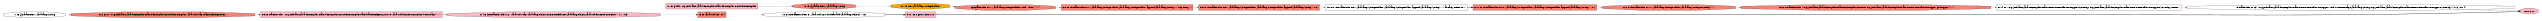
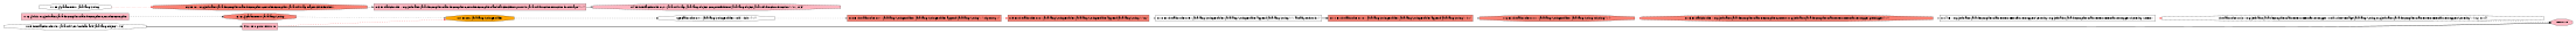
  digraph {
    rankdir=LR
    node [fillcolor=salmon shape=octagon style=filled]
    edge [color=black style=dashed]
    "r0 := @this: org.jetbrains.java.decompiler.main.decompiler.ConsoleDecompiler" [fillcolor=lightpink shape=box]
    "r6 := @parameter0: java.lang.String"
    "$r7 = new java.lang.StringBuilder" [fillcolor=orange]
    "r1 := @parameter1: java.lang.String" [fillcolor=white]
    "$r2 = r0.<org.jetbrains.java.decompiler.main.decompiler.ConsoleDecompiler: java.util.Map mapArchiveEntries>"
    "$r3 = staticinvoke <org.jetbrains.java.decompiler.main.decompiler.ConsoleDecompiler$lambda_checkEntry_0__79: java.util.function.Function bootstrap$()>()" [fillcolor=lightpink shape=box]
    "$r4 = interfaceinvoke $r2.<java.util.Map: java.lang.Object computeIfAbsent(java.lang.Object,java.util.function.Function)>(r1, $r3)" [fillcolor=lightpink]
-   "r5 = (java.util.Set) $r4" [shape=box]
    "z0 = interfaceinvoke r5.<java.util.Set: boolean add(java.lang.Object)>(r6)" [fillcolor=white]
    "if z0 != 0 goto return z0" [fillcolor=lightpink shape=box]
    "return z0" [fillcolor=lightpink]
-   "specialinvoke $r7.<java.lang.StringBuilder: void <init>()>()"
+   "specialinvoke $r7.<java.lang.StringBuilder: void <init>()>()" [fillcolor=white]
    "$r8 = virtualinvoke $r7.<java.lang.StringBuilder: java.lang.StringBuilder append(java.lang.String)>(\"Zip entry \")" [shape=box]
    "$r9 = virtualinvoke $r8.<java.lang.StringBuilder: java.lang.StringBuilder append(java.lang.String)>(r6)" [shape=box]
    "$r10 = virtualinvoke $r9.<java.lang.StringBuilder: java.lang.StringBuilder append(java.lang.String)>(\" already exists in \")" [fillcolor=white shape=box]
    "$r11 = virtualinvoke $r10.<java.lang.StringBuilder: java.lang.StringBuilder append(java.lang.String)>(r1)" [shape=box]
    "r12 = virtualinvoke $r11.<java.lang.StringBuilder: java.lang.String toString()>()"
    "$r13 = staticinvoke <org.jetbrains.java.decompiler.main.DecompilerContext: org.jetbrains.java.decompiler.main.extern.IFernflowerLogger getLogger()>()"
    "$r14 = <org.jetbrains.java.decompiler.main.extern.IFernflowerLogger$Severity: org.jetbrains.java.decompiler.main.extern.IFernflowerLogger$Severity WARN>" [fillcolor=white shape=box]
    "virtualinvoke $r13.<org.jetbrains.java.decompiler.main.extern.IFernflowerLogger: void writeMessage(java.lang.String,org.jetbrains.java.decompiler.main.extern.IFernflowerLogger$Severity)>(r12, $r14)" [fillcolor=white]
    "r0 := @this: org.jetbrains.java.decompiler.main.decompiler.ConsoleDecompiler" -> "r6 := @parameter0: java.lang.String"
    "r6 := @parameter0: java.lang.String" -> "$r7 = new java.lang.StringBuilder" [color=gray40]
    "$r7 = new java.lang.StringBuilder" -> "specialinvoke $r7.<java.lang.StringBuilder: void <init>()>()"
    "r1 := @parameter1: java.lang.String" -> "$r2 = r0.<org.jetbrains.java.decompiler.main.decompiler.ConsoleDecompiler: java.util.Map mapArchiveEntries>" [color=red style=dotted]
    "$r2 = r0.<org.jetbrains.java.decompiler.main.decompiler.ConsoleDecompiler: java.util.Map mapArchiveEntries>" -> "$r3 = staticinvoke <org.jetbrains.java.decompiler.main.decompiler.ConsoleDecompiler$lambda_checkEntry_0__79: java.util.function.Function bootstrap$()>()"
    "$r3 = staticinvoke <org.jetbrains.java.decompiler.main.decompiler.ConsoleDecompiler$lambda_checkEntry_0__79: java.util.function.Function bootstrap$()>()" -> "$r4 = interfaceinvoke $r2.<java.util.Map: java.lang.Object computeIfAbsent(java.lang.Object,java.util.function.Function)>(r1, $r3)" [color=gray40 style=bold]
-   "$r4 = interfaceinvoke $r2.<java.util.Map: java.lang.Object computeIfAbsent(java.lang.Object,java.util.function.Function)>(r1, $r3)" -> "r5 = (java.util.Set) $r4"
-   "r5 = (java.util.Set) $r4" -> "z0 = interfaceinvoke r5.<java.util.Set: boolean add(java.lang.Object)>(r6)" [color=gray40 style=dotted]
    "z0 = interfaceinvoke r5.<java.util.Set: boolean add(java.lang.Object)>(r6)" -> "if z0 != 0 goto return z0" [style=bold]
-   "if z0 != 0 goto return z0" -> "specialinvoke $r7.<java.lang.StringBuilder: void <init>()>()" [color=red]
+   "if z0 != 0 goto return z0" -> "$r7 = new java.lang.StringBuilder" [color=red]
    "if z0 != 0 goto return z0" -> "return z0" [style=bold]
    "specialinvoke $r7.<java.lang.StringBuilder: void <init>()>()" -> "$r8 = virtualinvoke $r7.<java.lang.StringBuilder: java.lang.StringBuilder append(java.lang.String)>(\"Zip entry \")" [color=gray40]
    "$r8 = virtualinvoke $r7.<java.lang.StringBuilder: java.lang.StringBuilder append(java.lang.String)>(\"Zip entry \")" -> "$r9 = virtualinvoke $r8.<java.lang.StringBuilder: java.lang.StringBuilder append(java.lang.String)>(r6)" [color=red]
    "$r9 = virtualinvoke $r8.<java.lang.StringBuilder: java.lang.StringBuilder append(java.lang.String)>(r6)" -> "$r10 = virtualinvoke $r9.<java.lang.StringBuilder: java.lang.StringBuilder append(java.lang.String)>(\" already exists in \")" [color=gray40 style=dotted]
    "$r10 = virtualinvoke $r9.<java.lang.StringBuilder: java.lang.StringBuilder append(java.lang.String)>(\" already exists in \")" -> "$r11 = virtualinvoke $r10.<java.lang.StringBuilder: java.lang.StringBuilder append(java.lang.String)>(r1)" [style=bold]
    "$r11 = virtualinvoke $r10.<java.lang.StringBuilder: java.lang.StringBuilder append(java.lang.String)>(r1)" -> "r12 = virtualinvoke $r11.<java.lang.StringBuilder: java.lang.String toString()>()" [color=gray40 style=dotted]
    "r12 = virtualinvoke $r11.<java.lang.StringBuilder: java.lang.String toString()>()" -> "$r13 = staticinvoke <org.jetbrains.java.decompiler.main.DecompilerContext: org.jetbrains.java.decompiler.main.extern.IFernflowerLogger getLogger()>()" [color=red style=dotted]
    "$r13 = staticinvoke <org.jetbrains.java.decompiler.main.DecompilerContext: org.jetbrains.java.decompiler.main.extern.IFernflowerLogger getLogger()>()" -> "$r14 = <org.jetbrains.java.decompiler.main.extern.IFernflowerLogger$Severity: org.jetbrains.java.decompiler.main.extern.IFernflowerLogger$Severity WARN>" [color=gray40 style=dotted]
    "$r14 = <org.jetbrains.java.decompiler.main.extern.IFernflowerLogger$Severity: org.jetbrains.java.decompiler.main.extern.IFernflowerLogger$Severity WARN>" -> "virtualinvoke $r13.<org.jetbrains.java.decompiler.main.extern.IFernflowerLogger: void writeMessage(java.lang.String,org.jetbrains.java.decompiler.main.extern.IFernflowerLogger$Severity)>(r12, $r14)" [color=red style=dotted]
    "virtualinvoke $r13.<org.jetbrains.java.decompiler.main.extern.IFernflowerLogger: void writeMessage(java.lang.String,org.jetbrains.java.decompiler.main.extern.IFernflowerLogger$Severity)>(r12, $r14)" -> "return z0"
  }
